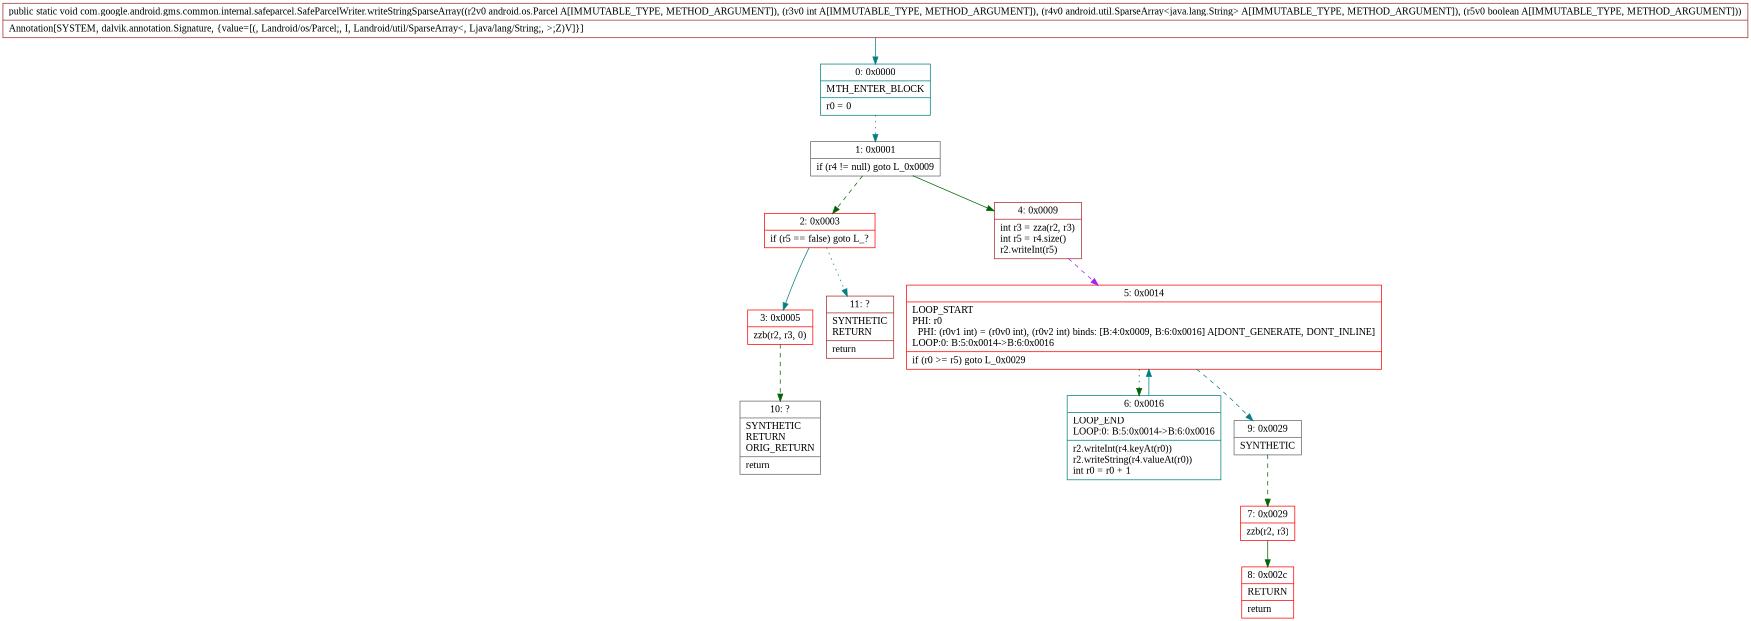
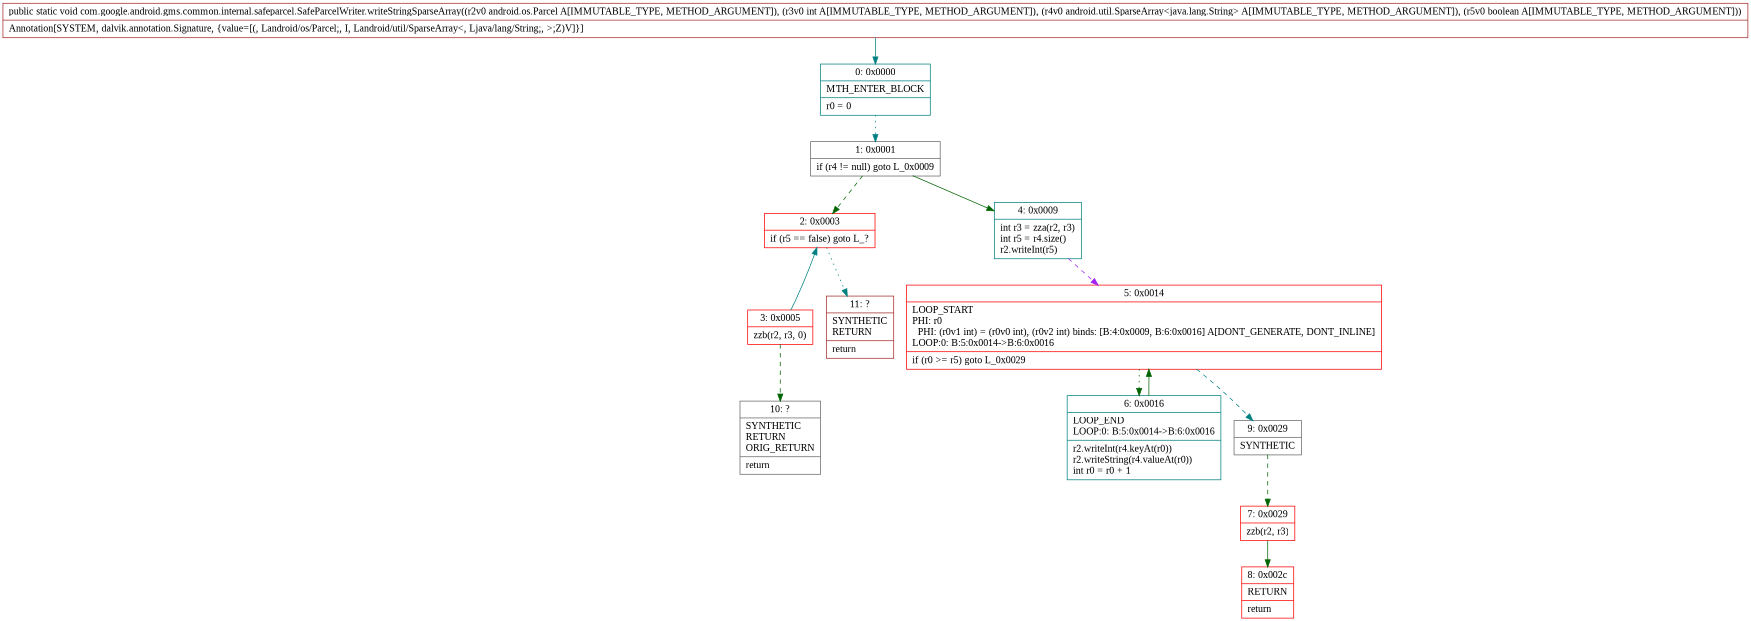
  digraph {
    fontname="Liberation Serif"
    node [color=red fontname="Liberation Serif" shape=record]
    edge [color=darkgreen fontname="Liberation Serif" style=dashed]
    n1 [color=teal label="{0\:\ 0x0000|MTH_ENTER_BLOCK\l|r0 = 0\l}"]
    n2 [color=gray40 label="{1\:\ 0x0001|if (r4 != null) goto L_0x0009\l}"]
    n3 [label="{2\:\ 0x0003|if (r5 == false) goto L_?\l}"]
-   n4 [color=brown label="{4\:\ 0x0009|int r3 = zza(r2, r3)\lint r5 = r4.size()\lr2.writeInt(r5)\l}"]
+   n4 [color=teal label="{4\:\ 0x0009|int r3 = zza(r2, r3)\lint r5 = r4.size()\lr2.writeInt(r5)\l}"]
    n5 [label="{3\:\ 0x0005|zzb(r2, r3, 0)\l}"]
    n6 [color=brown label="{11\:\ ?|SYNTHETIC\lRETURN\l|return\l}"]
    n7 [label="{5\:\ 0x0014|LOOP_START\lPHI: r0 \l  PHI: (r0v1 int) = (r0v0 int), (r0v2 int) binds: [B:4:0x0009, B:6:0x0016] A[DONT_GENERATE, DONT_INLINE]\lLOOP:0: B:5:0x0014\-\>B:6:0x0016\l|if (r0 \>= r5) goto L_0x0029\l}"]
    n8 [color=gray40 label="{10\:\ ?|SYNTHETIC\lRETURN\lORIG_RETURN\l|return\l}"]
    n9 [color=teal label="{6\:\ 0x0016|LOOP_END\lLOOP:0: B:5:0x0014\-\>B:6:0x0016\l|r2.writeInt(r4.keyAt(r0))\lr2.writeString(r4.valueAt(r0))\lint r0 = r0 + 1\l}"]
    n10 [color=gray40 label="{9\:\ 0x0029|SYNTHETIC\l}"]
    n11 [label="{7\:\ 0x0029|zzb(r2, r3)\l}"]
    n12 [label="{8\:\ 0x002c|RETURN\l|return\l}"]
    n13 [color=brown label="{public static void com.google.android.gms.common.internal.safeparcel.SafeParcelWriter.writeStringSparseArray((r2v0 android.os.Parcel A[IMMUTABLE_TYPE, METHOD_ARGUMENT]), (r3v0 int A[IMMUTABLE_TYPE, METHOD_ARGUMENT]), (r4v0 android.util.SparseArray\<java.lang.String\> A[IMMUTABLE_TYPE, METHOD_ARGUMENT]), (r5v0 boolean A[IMMUTABLE_TYPE, METHOD_ARGUMENT]))  | Annotation[SYSTEM, dalvik.annotation.Signature, \{value=[(, Landroid\/os\/Parcel;, I, Landroid\/util\/SparseArray\<, Ljava\/lang\/String;, \>;Z)V]\}]\l}"]
    n1 -> n2 [color=teal style=dotted]
    n2 -> n3
    n2 -> n4 [style=solid]
-   n3 -> n5 [color=teal style=solid]
+   n5 -> n3 [color=teal style=solid]
    n3 -> n6 [color=teal style=dotted]
    n4 -> n7 [color=purple]
    n5 -> n8
    n7 -> n9 [style=dotted]
    n7 -> n10 [color=teal]
-   n9 -> n7 [color=teal style=solid]
+   n9 -> n7 [style=solid]
    n10 -> n11
    n11 -> n12 [style=solid]
    n13 -> n1 [color=teal style=solid]
  }
